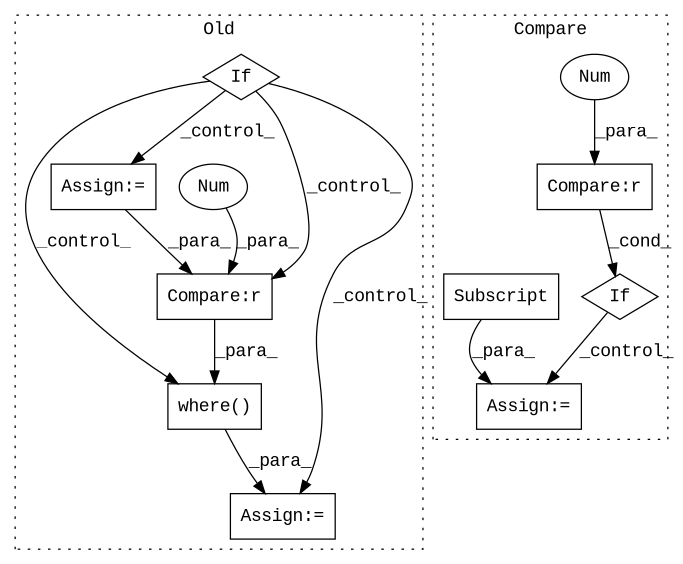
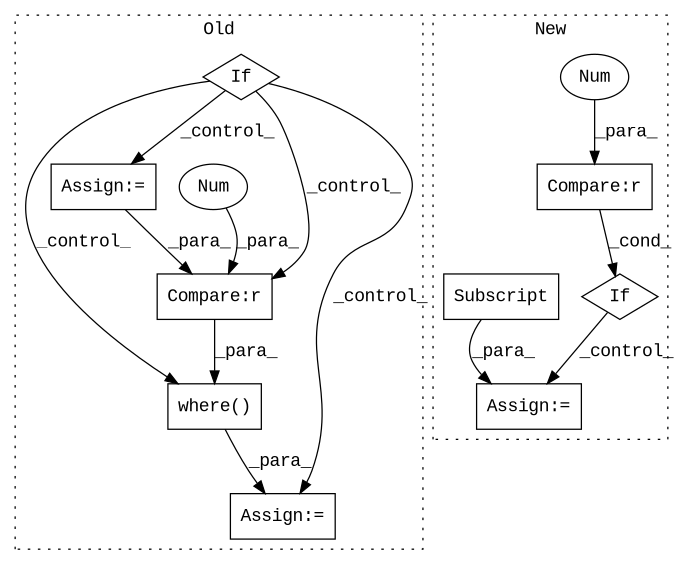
  digraph {
    fontname="Liberation Mono"
    node [a=68 l=3 shape=box fontname="Liberation Mono"]
    edge [fontname="Liberation Mono"]
    n1 [a=75 l="29,14" label="where()" s="25982,26102"]
    n2 [a=40 l=18 label="Compare:r" s=26011]
    n3 [a=76 l=2 label=Num s=26027 shape=ellipse]
    n4 [label="Assign:=" s=25979]
    n5 [a=96 label=If s=25671 shape=diamond]
    n6 [label="Assign:=" s=25721]
    n7 [a=96 label=If s=26213 shape=diamond]
    n8 [label="Assign:=" s=26306]
    n9 [a=40 l=7 label="Compare:r" s=26216]
    n10 [a=76 l=2 label=Num s=26221 shape=ellipse]
    n11 [a=63 l="12,0" label=Subscript s="26309,0"]
    subgraph cluster_1 {
      label=Old
      style=dotted
      n1
      n2
      n3
      n4
      n5
      n6
    }
    subgraph cluster_2 {
-     label=Compare
+     label=New
      style=dotted
      n7
      n8
      n9
      n10
      n11
    }
    n1 -> n4 [label=_para_]
    n2 -> n1 [label=_para_]
    n3 -> n2 [label=_para_]
    n5 -> n1 [label=_control_]
    n5 -> n2 [label=_control_]
    n5 -> n4 [label=_control_]
    n5 -> n6 [label=_control_]
    n6 -> n2 [label=_para_]
    n7 -> n8 [label=_control_]
    n9 -> n7 [label=_cond_]
    n10 -> n9 [label=_para_]
    n11 -> n8 [label=_para_]
  }
